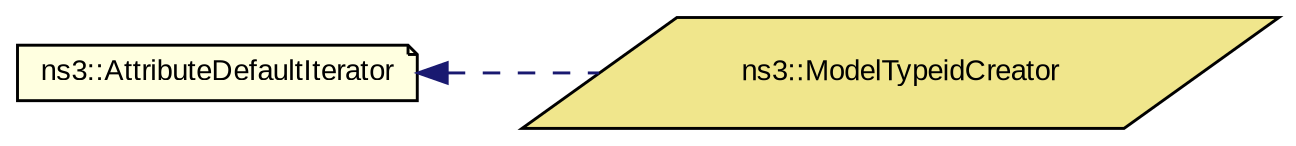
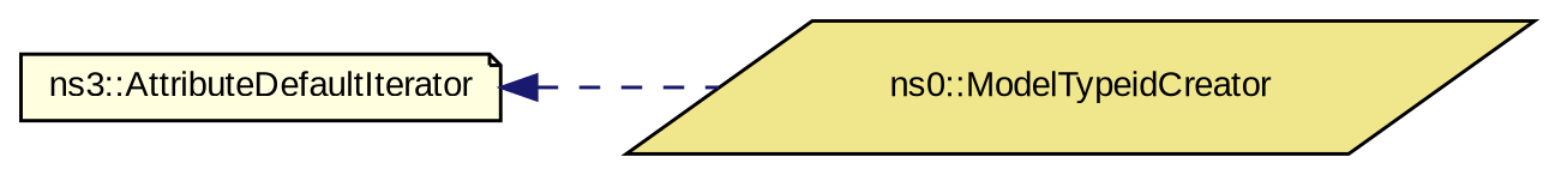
  digraph {
    rankdir=LR
    fontname="Liberation Sans"
    node [color=black fontname="Liberation Sans" fontsize=10 style=filled]
    n1 [fillcolor=lightyellow height=0.2 label="ns3::AttributeDefaultIterator" shape=note width=0.4]
-   n2 [fillcolor=khaki height=0.2 label="ns3::ModelTypeidCreator" shape=parallelogram width=0.4]
+   n2 [fillcolor=khaki height=0.2 label="ns0::ModelTypeidCreator" shape=parallelogram width=0.4]
    n1 -> n2 [color=midnightblue dir=back fontname="Liberation Sans" fontsize=10 labelfontname=Helvetica labelfontsize=10 style=dashed]
  }
